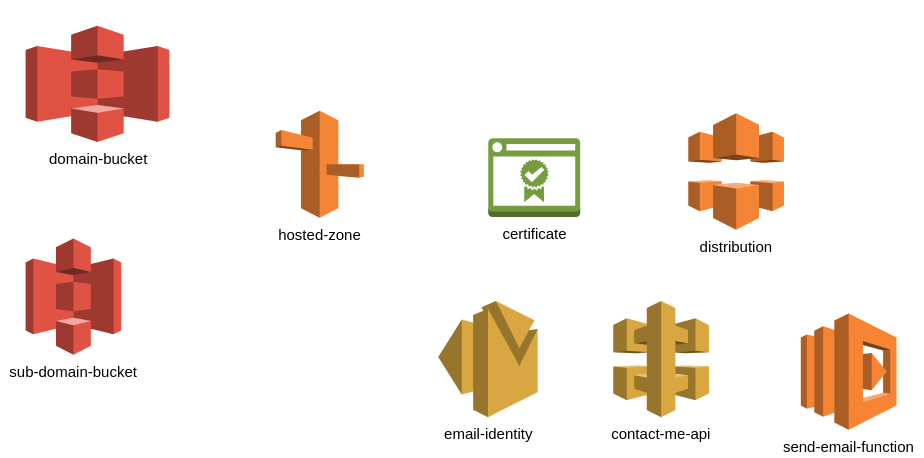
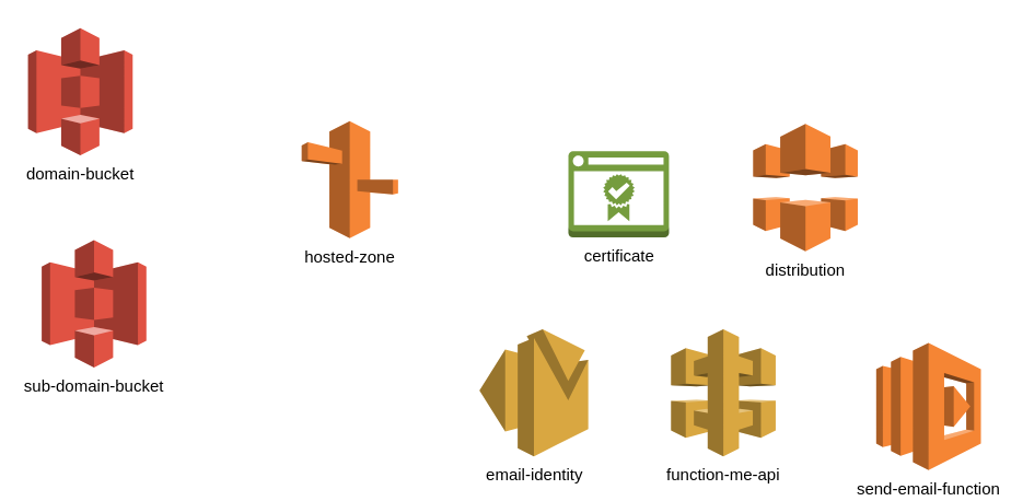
  <mxCell id="0" />
  <mxCell id="1" parent="0" />
- <mxCell id="2" value="domain-bucket" style="outlineConnect=0;dashed=0;verticalLabelPosition=bottom;verticalAlign=top;align=center;html=1;shape=mxgraph.aws3.s3;fillColor=#E05243;gradientColor=none;" vertex="1" parent="1"><mxGeometry x="20" y="20" width="115" height="93" as="geometry" /></mxCell>
- <mxCell id="3" value="sub-domain-bucket" style="outlineConnect=0;dashed=0;verticalLabelPosition=bottom;verticalAlign=top;align=center;html=1;shape=mxgraph.aws3.s3;fillColor=#E05243;gradientColor=none;" vertex="1" parent="1"><mxGeometry x="20" y="190" width="76.5" height="93" as="geometry" /></mxCell>
+ <mxCell id="2" value="domain-bucket" style="outlineConnect=0;dashed=0;verticalLabelPosition=bottom;verticalAlign=top;align=center;html=1;shape=mxgraph.aws3.s3;fillColor=#E05243;gradientColor=none;" vertex="1" parent="1"><mxGeometry x="20" y="20" width="76.5" height="93" as="geometry" /></mxCell>
+ <mxCell id="3" value="sub-domain-bucket" style="outlineConnect=0;dashed=0;verticalLabelPosition=bottom;verticalAlign=top;align=center;html=1;shape=mxgraph.aws3.s3;fillColor=#E05243;gradientColor=none;" vertex="1" parent="1"><mxGeometry x="30" y="175" width="76.5" height="93" as="geometry" /></mxCell>
  <mxCell id="4" value="hosted-zone" style="outlineConnect=0;dashed=0;verticalLabelPosition=bottom;verticalAlign=top;align=center;html=1;shape=mxgraph.aws3.route_53;fillColor=#F58536;gradientColor=none;" vertex="1" parent="1"><mxGeometry x="220" y="88" width="70.5" height="85.5" as="geometry" /></mxCell>
- <mxCell id="5" value="certificate" style="outlineConnect=0;dashed=0;verticalLabelPosition=bottom;verticalAlign=top;align=center;html=1;shape=mxgraph.aws3.certificate_manager_2;fillColor=#759C3E;gradientColor=none;" vertex="1" parent="1"><mxGeometry x="390" y="110" width="73.5" height="63" as="geometry" /></mxCell>
+ <mxCell id="5" value="certificate" style="outlineConnect=0;dashed=0;verticalLabelPosition=bottom;verticalAlign=top;align=center;html=1;shape=mxgraph.aws3.certificate_manager_2;fillColor=#759C3E;gradientColor=none;" vertex="1" parent="1"><mxGeometry x="415" y="110" width="73.5" height="63" as="geometry" /></mxCell>
  <mxCell id="6" value="distribution" style="outlineConnect=0;dashed=0;verticalLabelPosition=bottom;verticalAlign=top;align=center;html=1;shape=mxgraph.aws3.cloudfront;fillColor=#F58536;gradientColor=none;" vertex="1" parent="1"><mxGeometry x="550" y="90" width="76.5" height="93" as="geometry" /></mxCell>
  <mxCell id="7" value="email-identity" style="outlineConnect=0;dashed=0;verticalLabelPosition=bottom;verticalAlign=top;align=center;html=1;shape=mxgraph.aws3.ses;fillColor=#D9A741;gradientColor=none;" vertex="1" parent="1"><mxGeometry x="350" y="240" width="79.5" height="93" as="geometry" /></mxCell>
- <mxCell id="8" value="contact-me-api" style="outlineConnect=0;dashed=0;verticalLabelPosition=bottom;verticalAlign=top;align=center;html=1;shape=mxgraph.aws3.api_gateway;fillColor=#D9A741;gradientColor=none;" vertex="1" parent="1"><mxGeometry x="490" y="240" width="76.5" height="93" as="geometry" /></mxCell>
+ <mxCell id="8" value="function-me-api" style="outlineConnect=0;dashed=0;verticalLabelPosition=bottom;verticalAlign=top;align=center;html=1;shape=mxgraph.aws3.api_gateway;fillColor=#D9A741;gradientColor=none;" vertex="1" parent="1"><mxGeometry x="490" y="240" width="76.5" height="93" as="geometry" /></mxCell>
  <mxCell id="9" value="send-email-function" style="outlineConnect=0;dashed=0;verticalLabelPosition=bottom;verticalAlign=top;align=center;html=1;shape=mxgraph.aws3.lambda;fillColor=#F58534;gradientColor=none;" vertex="1" parent="1"><mxGeometry x="640" y="250" width="76.5" height="93" as="geometry" /></mxCell>
